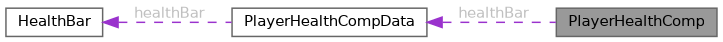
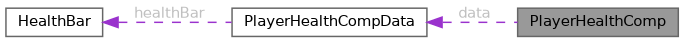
  digraph {
    rankdir=LR
    node [color=gray40 fillcolor=white fontname=Helvetica fontsize=10 shape=box style=filled]
    edge [color=darkorchid3 dir=back fontcolor=grey fontname=Helvetica fontsize=10 labelfontname=Helvetica labelfontsize=10 style=dashed]
    n1 [fillcolor=grey60 fontcolor=black height=0.2 label=PlayerHealthComp width=0.4]
    n2 [height=0.2 label=PlayerHealthCompData width=0.4]
    n3 [height=0.2 label=HealthBar width=0.4]
-   n2 -> n1 [label=" healthBar"]
+   n2 -> n1 [label=" data"]
    n3 -> n2 [label=" healthBar"]
  }
